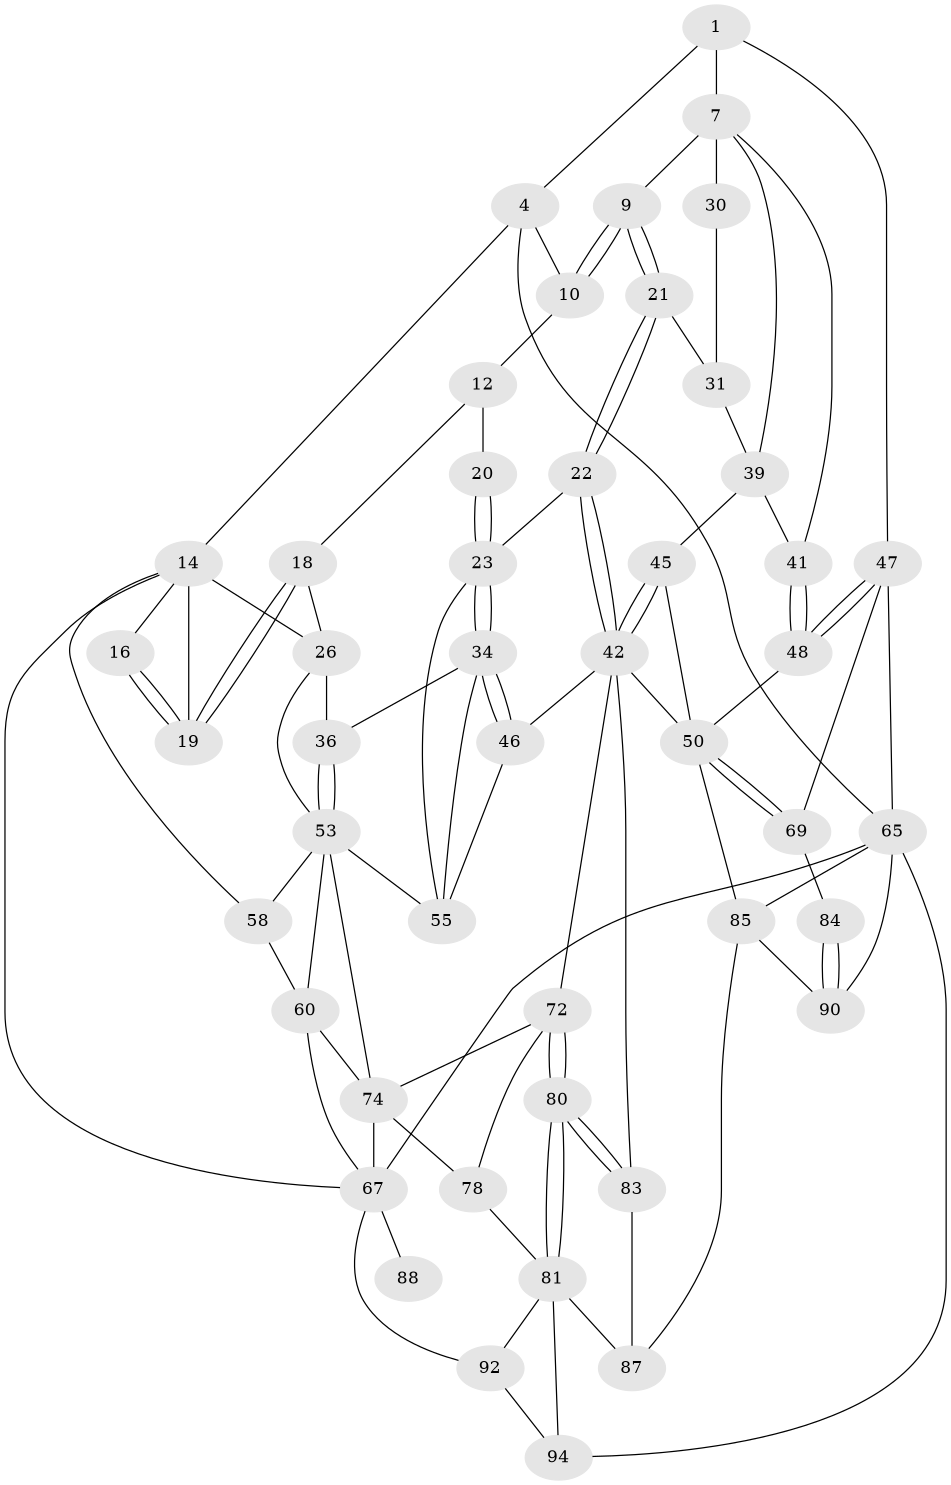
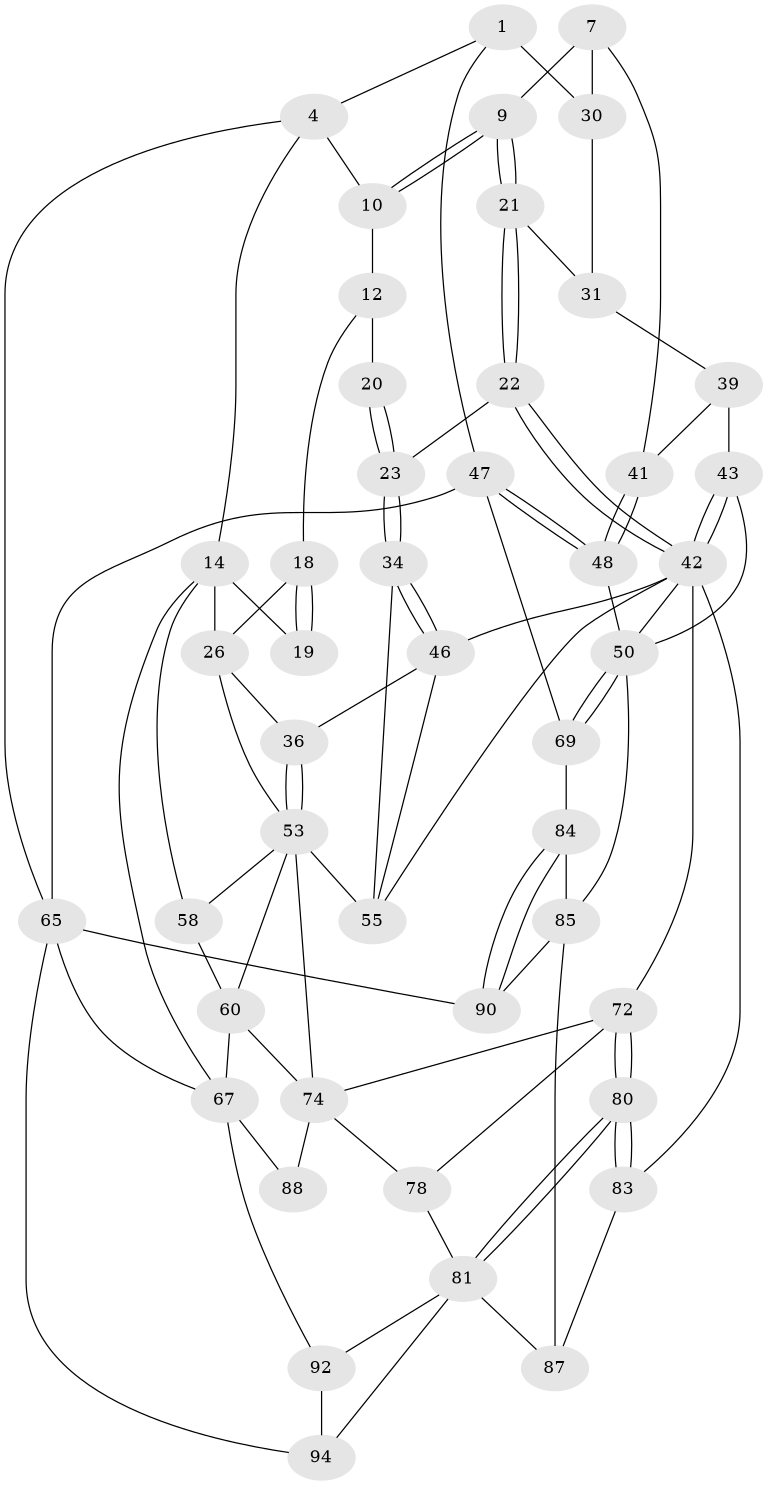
  graph {
    node [color=gray90 style=filled]
    1 [super="+6+2"]
    4 [super="+5"]
    7 [super="+8+25"]
    47 [super="+66"]
    10
    14 [super="+15+28"]
    65 [super="+91"]
    9
    30
    39 [super="+40"]
    41 [super="+42"]
    48 [super="+49"]
    69
    12 [super="+13+17"]
-   16
    19
    26 [super="+29+27"]
    58
    67 [super="+68"]
    90
    94
    21
    31
-   43 [label=45]
+   43
    22
    18
    20
    23
    36
    53 [super="+54+56"]
    60 [super="+61"]
    88
    92
    34 [super="+35"]
    n35 [label=42 super="+45"]
    46
    55 [super="+57"]
    50 [super="+51"]
    72 [super="+73"]
    83
    74 [super="+77"]
    85 [super="+86"]
    78
    80
    87
    84
    81 [super="+89+82"]
    1 -- 4
-   1 -- 7 [weight=3]
+   1 -- 30 [weight=3]
    1 -- 47
    4 -- 10
    4 -- 14
    4 -- 65
    7 -- 9
    7 -- 30 [weight=2]
-   7 -- 39
    7 -- 41
    47 -- 65
    47 -- 48
    47 -- 48
    47 -- 69
    10 -- 12
-   14 -- 16
    14 -- 19
    14 -- 26 [weight=2]
    14 -- 58
    14 -- 67
    65 -- 67
    65 -- 90
    65 -- 94
    9 -- 10
    9 -- 10
    9 -- 21
    9 -- 21
    30 -- 31
    39 -- 41
    39 -- 43
    41 -- 48 [weight=2]
    41 -- 48
    48 -- 50
    69 -- 84
    12 -- 18
    12 -- 20 [weight=2]
-   16 -- 19
-   16 -- 19
    26 -- 36
    26 -- 53
    58 -- 60
    67 -- 88 [weight=2]
    67 -- 92
    21 -- 31
    21 -- 22
    21 -- 22
    31 -- 39
    43 -- n35
    43 -- n35
    43 -- 50
    22 -- 23
    22 -- n35
    22 -- n35
    18 -- 19
    18 -- 19
    18 -- 26
    20 -- 23
    20 -- 23
    23 -- 34
    23 -- 34
    36 -- 53
    36 -- 53
    53 -- 58
    53 -- 60
    53 -- 55 [weight=2]
    53 -- 74
    60 -- 67
    60 -- 74
    92 -- 94
-   34 -- 36
+   46 -- 36
    34 -- 46
    34 -- 46
    34 -- 55
    n35 -- 46
-   23 -- 55
+   n35 -- 55
    n35 -- 50 [weight=2]
    n35 -- 72
    n35 -- 83
    46 -- 55
    50 -- 69
    50 -- 69
    50 -- 85
    72 -- 74
    72 -- 78
    72 -- 80
    72 -- 80
    83 -- 87
-   74 -- 67
+   74 -- 88
    74 -- 78
    85 -- 90
    85 -- 87
    78 -- 81
    80 -- 83
    80 -- 83
    80 -- 81
    80 -- 81
    84 -- 90
    84 -- 90
-   65 -- 85
+   84 -- 85
    81 -- 94
    81 -- 92
    81 -- 87
  }
